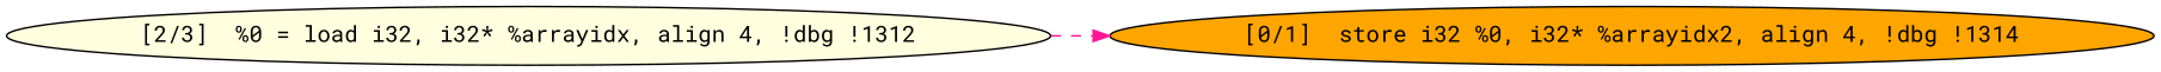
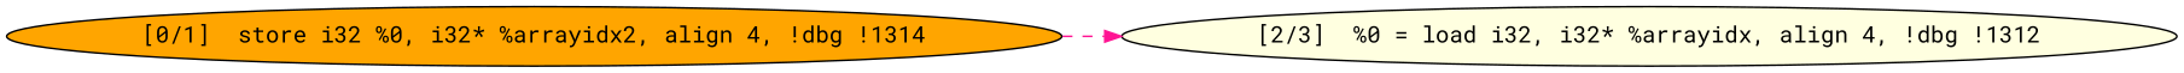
  digraph {
    rankdir=LR
    fontname="Roboto Mono"
    node [shape=ellipse style=filled fontname="Roboto Mono"]
    n1 [fillcolor=orange label="[0/1]  store i32 %0, i32* %arrayidx2, align 4, !dbg !1314"]
    n2 [fillcolor=lightyellow label="[2/3]  %0 = load i32, i32* %arrayidx, align 4, !dbg !1312"]
-   n2 -> n1 [color=deeppink style=dashed fontname="Roboto Mono"]
+   n1 -> n2 [color=deeppink style=dashed fontname="Roboto Mono"]
  }
